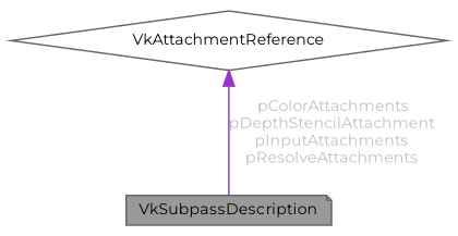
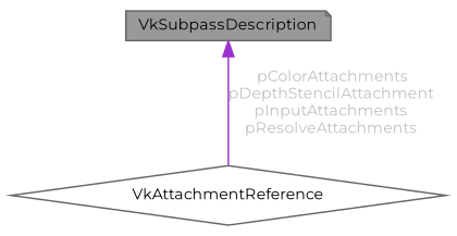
  digraph {
    fontname=Montserrat
    node [color=gray40 fontname=Montserrat fontsize=10 style=filled]
    n1 [fillcolor=grey60 fontcolor=black height=0.2 label=VkSubpassDescription shape=note width=0.4]
    n2 [fillcolor=white height=0.2 label=VkAttachmentReference shape=diamond width=0.4]
-   n2 -> n1 [color=darkorchid3 dir=back fontcolor=grey fontname=Montserrat fontsize=10 label=" pColorAttachments\npDepthStencilAttachment\npInputAttachments\npResolveAttachments" labelfontname=Helvetica labelfontsize=10 style=solid]
+   n1 -> n2 [color=darkorchid3 dir=back fontcolor=grey fontname=Montserrat fontsize=10 label=" pColorAttachments\npDepthStencilAttachment\npInputAttachments\npResolveAttachments" labelfontname=Helvetica labelfontsize=10 style=solid]
  }
